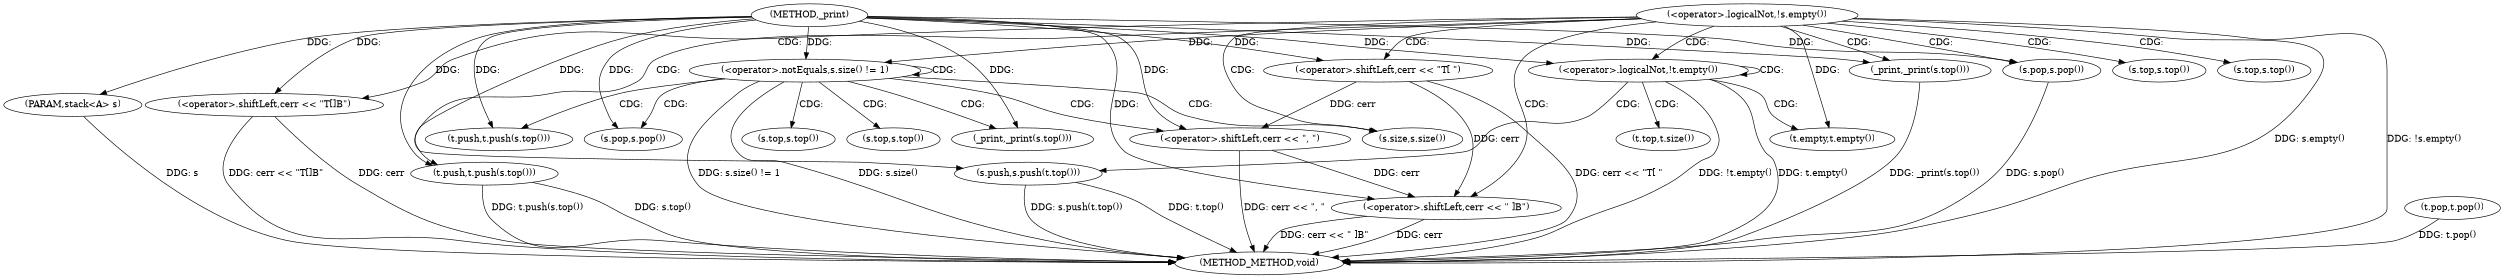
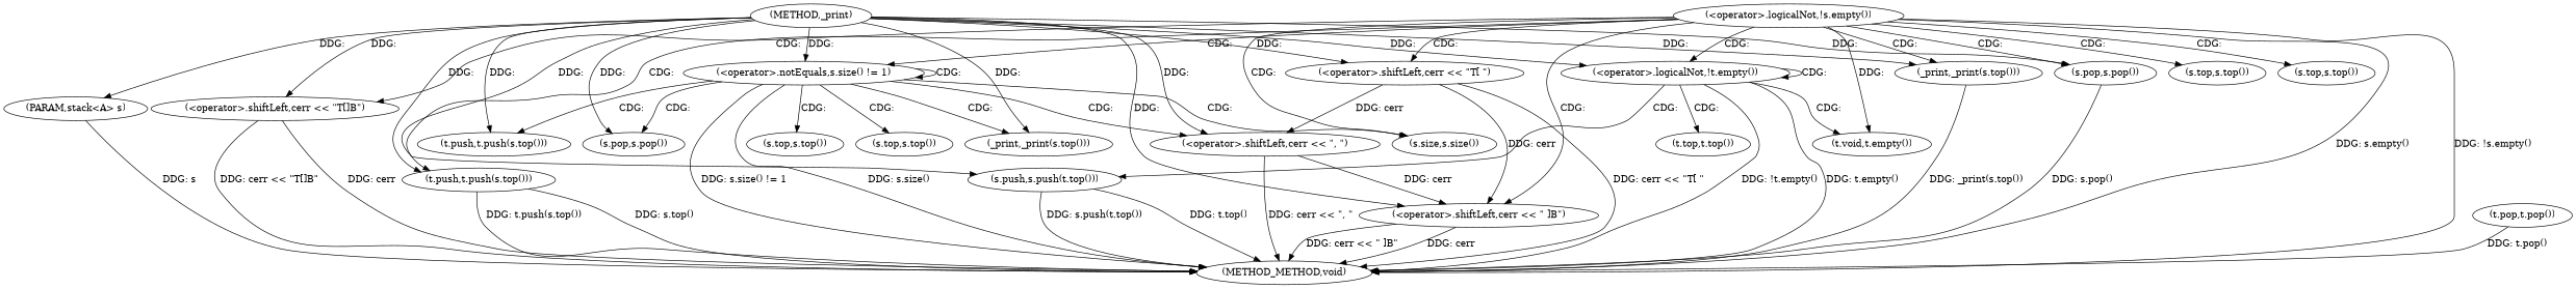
  digraph {
    n1 [label="(METHOD,_print)"]
    n2 [label="(PARAM,stack<A> s)"]
    n3 [label="(<operator>.shiftLeft,cerr << \"T[ \")"]
    n4 [label="(_print,_print(s.top()))"]
    n5 [label="(<operator>.shiftLeft,cerr << \" ]B\")"]
    n6 [label="(t.push,t.push(s.top()))"]
    n7 [label="(s.pop,s.pop())"]
    n8 [label="(<operator>.notEquals,s.size() != 1)"]
    n9 [label="(<operator>.logicalNot,!t.empty())"]
    n10 [label="(<operator>.shiftLeft,cerr << \"T[]B\")"]
    n11 [label="(_print,_print(s.top()))"]
    n12 [label="(<operator>.shiftLeft,cerr << \", \")"]
    n13 [label="(t.push,t.push(s.top()))"]
    n14 [label="(s.pop,s.pop())"]
    n15 [label="(s.push,s.push(t.top()))"]
    n16 [label="(METHOD_METHOD,void)"]
    n17 [label="(<operator>.logicalNot,!s.empty())"]
    n18 [label="(s.top,s.top())"]
    n19 [label="(s.top,s.top())"]
    n20 [label="(s.size,s.size())"]
-   n21 [label="(t.empty,t.empty())"]
+   n21 [label="(t.void,t.empty())"]
    n22 [label="(s.top,s.top())"]
    n23 [label="(s.top,s.top())"]
-   n24 [label="(t.top,t.size())"]
+   n24 [label="(t.top,t.top())"]
    n25 [label="(t.pop,t.pop())"]
    n1 -> n2 [label="DDG: "]
    n1 -> n3 [label="DDG: "]
    n1 -> n4 [label="DDG: "]
    n1 -> n5 [label="DDG: "]
    n1 -> n6 [label="DDG: "]
    n1 -> n7 [label="DDG: "]
    n1 -> n8 [label="DDG: "]
    n1 -> n9 [label="DDG: "]
    n1 -> n10 [label="DDG: "]
    n1 -> n11 [label="DDG: "]
    n1 -> n12 [label="DDG: "]
    n1 -> n13 [label="DDG: "]
    n1 -> n14 [label="DDG: "]
    n1 -> n15 [label="DDG: "]
    n2 -> n16 [label="DDG: s"]
    n3 -> n5 [label="DDG: cerr"]
    n3 -> n12 [label="DDG: cerr"]
    n3 -> n16 [label="DDG: cerr << \"T[ \""]
    n4 -> n16 [label="DDG: _print(s.top())"]
    n5 -> n16 [label="DDG: cerr"]
    n5 -> n16 [label="DDG: cerr << \" ]B\""]
    n6 -> n16 [label="DDG: s.top()"]
    n6 -> n16 [label="DDG: t.push(s.top())"]
    n7 -> n16 [label="DDG: s.pop()"]
    n8 -> n8 [label="CDG: "]
    n8 -> n11 [label="CDG: "]
    n8 -> n12 [label="CDG: "]
    n8 -> n13 [label="CDG: "]
    n8 -> n14 [label="CDG: "]
    n8 -> n16 [label="DDG: s.size()"]
    n8 -> n16 [label="DDG: s.size() != 1"]
    n8 -> n20 [label="CDG: "]
    n8 -> n22 [label="CDG: "]
    n8 -> n23 [label="CDG: "]
    n9 -> n9 [label="CDG: "]
    n9 -> n15 [label="CDG: "]
    n9 -> n16 [label="DDG: t.empty()"]
    n9 -> n16 [label="DDG: !t.empty()"]
    n9 -> n21 [label="CDG: "]
    n9 -> n24 [label="CDG: "]
    n10 -> n16 [label="DDG: cerr"]
    n10 -> n16 [label="DDG: cerr << \"T[]B\""]
    n12 -> n5 [label="DDG: cerr"]
    n12 -> n16 [label="DDG: cerr << \", \""]
    n15 -> n16 [label="DDG: t.top()"]
    n15 -> n16 [label="DDG: s.push(t.top())"]
    n17 -> n3 [label="CDG: "]
    n17 -> n4 [label="CDG: "]
    n17 -> n5 [label="CDG: "]
    n17 -> n6 [label="CDG: "]
    n17 -> n7 [label="CDG: "]
-   n17 -> n8 [label="DDG: "]
+   n17 -> n8 [label="CDG: "]
    n17 -> n9 [label="CDG: "]
    n17 -> n10 [label="CDG: "]
    n17 -> n16 [label="DDG: s.empty()"]
    n17 -> n16 [label="DDG: !s.empty()"]
    n17 -> n18 [label="CDG: "]
    n17 -> n19 [label="CDG: "]
    n17 -> n20 [label="CDG: "]
    n17 -> n21 [label="DDG: "]
    n25 -> n16 [label="DDG: t.pop()"]
  }
